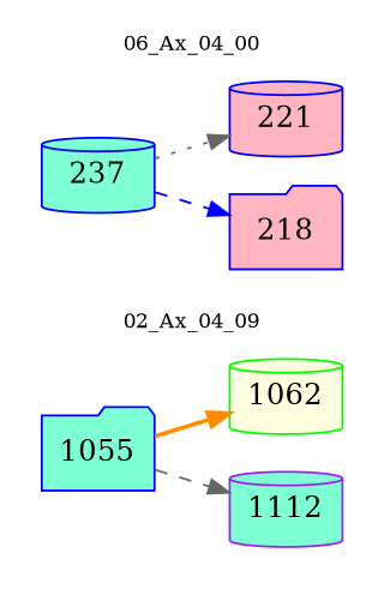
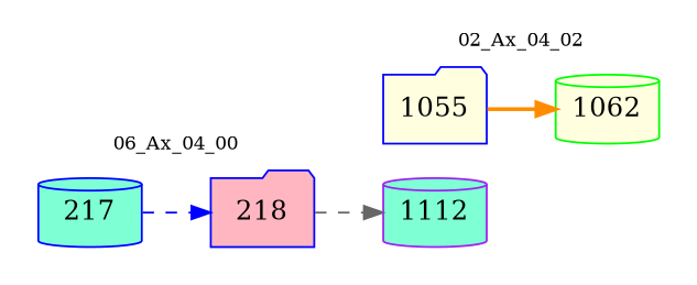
  digraph {
    rankdir=LR
    node [color=blue fillcolor=lightyellow shape=cylinder style=filled]
    edge [color=gray40 style=dashed]
-   n1 [fillcolor=aquamarine label=1055 shape=folder]
+   n1 [label=1055 shape=folder]
    n2 [color=purple fillcolor=aquamarine label=1112]
    n3 [color=green label=1062]
-   n4 [fillcolor=aquamarine label=237]
+   n4 [fillcolor=aquamarine label=217]
    n5 [fillcolor=lightpink label=218 shape=folder]
-   n6 [fillcolor=lightpink label=221]
    subgraph cluster_1 {
      color=white
      fontsize=10
-     label="02_Ax_04_09"
+     label="02_Ax_04_02"
      n1
      n2
      n3
    }
    subgraph cluster_2 {
      color=white
      fontsize=10
      label="06_Ax_04_00"
      n4
      n5
-     n6
    }
-   n1 -> n2
+   n5 -> n2
    n1 -> n3 [color=darkorange style=bold]
    n4 -> n5 [color=blue]
-   n4 -> n6 [style=dotted]
  }
